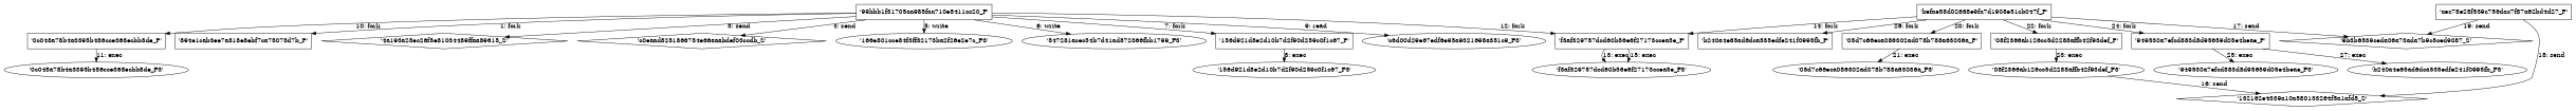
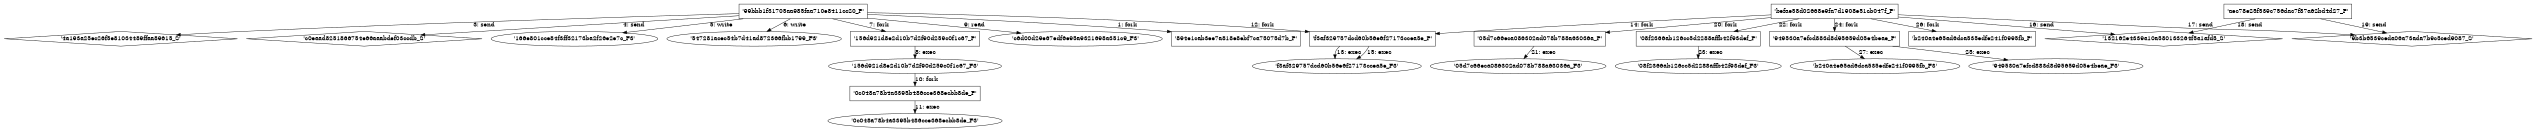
  digraph {
    engine=neato
    fixedsize=false
    fontsize=10
    nodesep=0.3
    rankdir=TB
    ranksep=0
    splines=true
    node [node_type=Process shape=box]
    "'99bbb1f31705aa985faa710e8411cc20_P'"
    "'894e1cab3ee7a818e8ebf7ca75075d7b_P'"
    "'4a193a25ec26f5e81034489ffaa89615_S'" [node_type=Socket shape=diamond]
    "'c0eaad8251866754e66aaabdef03ccdb_S'" [node_type=Socket shape=diamond]
    "'166e801cce84f3ff32173ba2f26e2e7c_F3'" [node_type=file shape=ellipse]
    "'547281acec54b7d41ad872366fbb1799_F3'" [node_type=file shape=ellipse]
    "'156d921d8e2d10b7d2f90d259c0f1c67_P'"
    n8 [label="'c6d00d29e67edf6e95a9321698a351c9_F3'" node_type=file shape=ellipse]
    "'0c048a78b4a3395b486cce368ecbb8de_P'"
    "'f3af329757dcd60b56e6f27173ccea5e_P'"
    "'156d921d8e2d10b7d2f90d259c0f1c67_F3'" [node_type=File shape=ellipse]
    "'0c048a78b4a3395b486cce368ecbb8de_F3'" [node_type=File shape=ellipse]
    "'f3af329757dcd60b56e6f27173ccea5e_F3'" [node_type=File shape=ellipse]
    "'befae58d02668e9fa7d1908e51cb047f_P'"
    "'132162e4339a10a580133264f5a1afd5_S'" [node_type=Socket shape=diamond]
    "'9b3b6539ceda06a73ada7b9c5ced9087_S'" [node_type=Socket shape=diamond]
    "'05d7c66eca086302ad078b788a63036a_P'"
    "'08f2366ab126cc5d2288affb42f93def_P'"
    "'949530a7efcd883d8d95659d05e4beae_P'"
    "'b240a4e65ad6dca535edfe241f0995fb_P'"
    "'05d7c66eca086302ad078b788a63036a_F3'" [node_type=File shape=ellipse]
    "'08f2366ab126cc5d2288affb42f93def_F3'" [node_type=File shape=ellipse]
    "'949530a7efcd883d8d95659d05e4beae_F3'" [node_type=File shape=ellipse]
    "'b240a4e65ad6dca535edfe241f0995fb_F3'" [node_type=File shape=ellipse]
    "'aec78e25f539c756dac7f87a62bd4d27_P'"
    "'99bbb1f31705aa985faa710e8411cc20_P'" -> "'894e1cab3ee7a818e8ebf7ca75075d7b_P'" [label="1: fork"]
    "'99bbb1f31705aa985faa710e8411cc20_P'" -> "'4a193a25ec26f5e81034489ffaa89615_S'" [label="3: send"]
    "'99bbb1f31705aa985faa710e8411cc20_P'" -> "'c0eaad8251866754e66aaabdef03ccdb_S'" [label="4: send"]
    "'99bbb1f31705aa985faa710e8411cc20_P'" -> "'166e801cce84f3ff32173ba2f26e2e7c_F3'" [label="5: write"]
    "'99bbb1f31705aa985faa710e8411cc20_P'" -> "'547281acec54b7d41ad872366fbb1799_F3'" [label="6: write"]
    "'99bbb1f31705aa985faa710e8411cc20_P'" -> "'156d921d8e2d10b7d2f90d259c0f1c67_P'" [label="7: fork"]
    "'99bbb1f31705aa985faa710e8411cc20_P'" -> n8 [label="9: read"]
-   "'99bbb1f31705aa985faa710e8411cc20_P'" -> "'0c048a78b4a3395b486cce368ecbb8de_P'" [label="10: fork"]
+   "'156d921d8e2d10b7d2f90d259c0f1c67_F3'" -> "'0c048a78b4a3395b486cce368ecbb8de_P'" [label="10: fork"]
    "'99bbb1f31705aa985faa710e8411cc20_P'" -> "'f3af329757dcd60b56e6f27173ccea5e_P'" [label="12: fork"]
    "'156d921d8e2d10b7d2f90d259c0f1c67_P'" -> "'156d921d8e2d10b7d2f90d259c0f1c67_F3'" [label="8: exec"]
    "'0c048a78b4a3395b486cce368ecbb8de_P'" -> "'0c048a78b4a3395b486cce368ecbb8de_F3'" [label="11: exec"]
    "'f3af329757dcd60b56e6f27173ccea5e_P'" -> "'f3af329757dcd60b56e6f27173ccea5e_F3'" [label="13: exec"]
    "'f3af329757dcd60b56e6f27173ccea5e_P'" -> "'f3af329757dcd60b56e6f27173ccea5e_F3'" [label="15: exec"]
    "'befae58d02668e9fa7d1908e51cb047f_P'" -> "'f3af329757dcd60b56e6f27173ccea5e_P'" [label="14: fork"]
-   "'08f2366ab126cc5d2288affb42f93def_F3'" -> "'132162e4339a10a580133264f5a1afd5_S'" [label="16: send"]
+   "'befae58d02668e9fa7d1908e51cb047f_P'" -> "'132162e4339a10a580133264f5a1afd5_S'" [label="16: send"]
    "'befae58d02668e9fa7d1908e51cb047f_P'" -> "'9b3b6539ceda06a73ada7b9c5ced9087_S'" [label="17: send"]
    "'befae58d02668e9fa7d1908e51cb047f_P'" -> "'05d7c66eca086302ad078b788a63036a_P'" [label="20: fork"]
    "'befae58d02668e9fa7d1908e51cb047f_P'" -> "'08f2366ab126cc5d2288affb42f93def_P'" [label="22: fork"]
    "'befae58d02668e9fa7d1908e51cb047f_P'" -> "'949530a7efcd883d8d95659d05e4beae_P'" [label="24: fork"]
    "'befae58d02668e9fa7d1908e51cb047f_P'" -> "'b240a4e65ad6dca535edfe241f0995fb_P'" [label="26: fork"]
    "'05d7c66eca086302ad078b788a63036a_P'" -> "'05d7c66eca086302ad078b788a63036a_F3'" [label="21: exec"]
    "'08f2366ab126cc5d2288affb42f93def_P'" -> "'08f2366ab126cc5d2288affb42f93def_F3'" [label="23: exec"]
    "'949530a7efcd883d8d95659d05e4beae_P'" -> "'949530a7efcd883d8d95659d05e4beae_F3'" [label="25: exec"]
    "'949530a7efcd883d8d95659d05e4beae_P'" -> "'b240a4e65ad6dca535edfe241f0995fb_F3'" [label="27: exec"]
    "'aec78e25f539c756dac7f87a62bd4d27_P'" -> "'132162e4339a10a580133264f5a1afd5_S'" [label="18: send"]
    "'aec78e25f539c756dac7f87a62bd4d27_P'" -> "'9b3b6539ceda06a73ada7b9c5ced9087_S'" [label="19: send"]
  }
